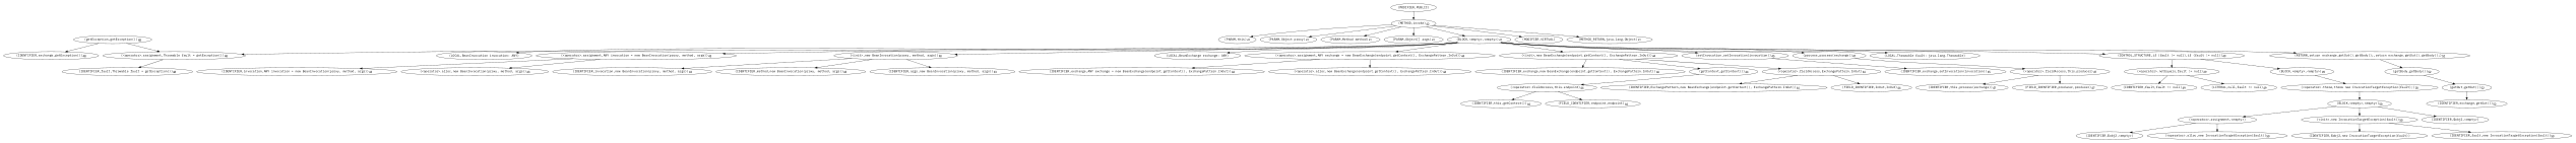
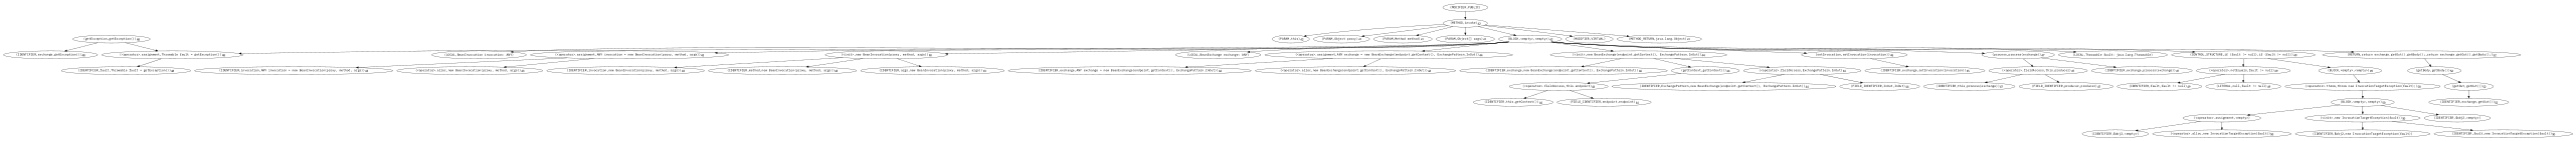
  digraph {
    fontname="IBM Plex Mono"
    node [fontname="IBM Plex Mono"]
    edge [fontname="IBM Plex Mono"]
    n1 [label=<(METHOD,invoke)<SUB>42</SUB>>]
    n2 [label=<(PARAM,this)<SUB>42</SUB>>]
    n3 [label=<(PARAM,Object proxy)<SUB>42</SUB>>]
    n4 [label=<(PARAM,Method method)<SUB>42</SUB>>]
    n5 [label=<(PARAM,Object[] args)<SUB>42</SUB>>]
    n6 [label=<(BLOCK,&lt;empty&gt;,&lt;empty&gt;)<SUB>42</SUB>>]
    n7 [label=<(MODIFIER,VIRTUAL)>]
    n8 [label=<(METHOD_RETURN,java.lang.Object)<SUB>42</SUB>>]
    n9 [label=<(LOCAL,BeanInvocation invocation: ANY)>]
    n10 [label=<(&lt;operator&gt;.assignment,ANY invocation = new BeanInvocation(proxy, method, args))<SUB>43</SUB>>]
    n11 [label=<(&lt;init&gt;,new BeanInvocation(proxy, method, args))<SUB>40</SUB>>]
    n12 [label=<(LOCAL,BeanExchange exchange: ANY)>]
    n13 [label=<(&lt;operator&gt;.assignment,ANY exchange = new BeanExchange(endpoint.getContext(), ExchangePattern.InOut))<SUB>44</SUB>>]
    n14 [label=<(&lt;init&gt;,new BeanExchange(endpoint.getContext(), ExchangePattern.InOut))<SUB>44</SUB>>]
    n15 [label=<(setInvocation,setInvocation(invocation))<SUB>45</SUB>>]
    n16 [label=<(process,process(exchange))<SUB>47</SUB>>]
    n17 [label=<(LOCAL,Throwable fault: java.lang.Throwable)>]
    n18 [label=<(&lt;operator&gt;.assignment,Throwable fault = getException())<SUB>48</SUB>>]
    n19 [label=<(CONTROL_STRUCTURE,if (fault != null),if (fault != null))<SUB>49</SUB>>]
    n20 [label=<(RETURN,return exchange.getOut().getBody();,return exchange.getOut().getBody();)<SUB>52</SUB>>]
    n21 [label=<(MODIFIER,PUBLIC)>]
    n22 [label=<(IDENTIFIER,invocation,ANY invocation = new BeanInvocation(proxy, method, args))<SUB>43</SUB>>]
    n23 [label=<(&lt;operator&gt;.alloc,new BeanInvocation(proxy, method, args))<SUB>43</SUB>>]
    n24 [label=<(IDENTIFIER,invocation,new BeanInvocation(proxy, method, args))<SUB>43</SUB>>]
    n25 [label=<(IDENTIFIER,method,new BeanInvocation(proxy, method, args))<SUB>43</SUB>>]
    n26 [label=<(IDENTIFIER,args,new BeanInvocation(proxy, method, args))<SUB>43</SUB>>]
    n27 [label=<(IDENTIFIER,exchange,ANY exchange = new BeanExchange(endpoint.getContext(), ExchangePattern.InOut))<SUB>44</SUB>>]
    n28 [label=<(&lt;operator&gt;.alloc,new BeanExchange(endpoint.getContext(), ExchangePattern.InOut))<SUB>44</SUB>>]
    n29 [label=<(IDENTIFIER,exchange,new BeanExchange(endpoint.getContext(), ExchangePattern.InOut))<SUB>44</SUB>>]
    n30 [label=<(getContext,getContext())<SUB>44</SUB>>]
    n31 [label=<(&lt;operator&gt;.fieldAccess,ExchangePattern.InOut)<SUB>44</SUB>>]
    n32 [label=<(IDENTIFIER,exchange,setInvocation(invocation))<SUB>45</SUB>>]
    n33 [label=<(&lt;operator&gt;.fieldAccess,this.producer)<SUB>47</SUB>>]
+   n34 [label=<(IDENTIFIER,exchange,process(exchange))<SUB>47</SUB>>]
    n35 [label=<(IDENTIFIER,fault,Throwable fault = getException())<SUB>48</SUB>>]
    n36 [label=<(&lt;operator&gt;.notEquals,fault != null)<SUB>29</SUB>>]
    n37 [label=<(BLOCK,&lt;empty&gt;,&lt;empty&gt;)<SUB>49</SUB>>]
    n38 [label=<(getBody,getBody())<SUB>52</SUB>>]
    n39 [label=<(&lt;operator&gt;.fieldAccess,this.endpoint)<SUB>44</SUB>>]
    n40 [label=<(IDENTIFIER,ExchangePattern,new BeanExchange(endpoint.getContext(), ExchangePattern.InOut))<SUB>44</SUB>>]
    n41 [label=<(FIELD_IDENTIFIER,InOut,InOut)<SUB>44</SUB>>]
    n42 [label=<(IDENTIFIER,this,getContext())<SUB>44</SUB>>]
    n43 [label=<(FIELD_IDENTIFIER,endpoint,endpoint)<SUB>44</SUB>>]
    n44 [label=<(IDENTIFIER,this,process(exchange))<SUB>47</SUB>>]
    n45 [label=<(FIELD_IDENTIFIER,producer,producer)<SUB>47</SUB>>]
    n46 [label=<(getException,getException())<SUB>48</SUB>>]
    n47 [label=<(IDENTIFIER,exchange,getException())<SUB>48</SUB>>]
    n48 [label=<(IDENTIFIER,fault,fault != null)<SUB>49</SUB>>]
    n49 [label=<(LITERAL,null,fault != null)<SUB>49</SUB>>]
    n50 [label=<(&lt;operator&gt;.throw,throw new InvocationTargetException(fault);)<SUB>50</SUB>>]
    n51 [label=<(BLOCK,&lt;empty&gt;,&lt;empty&gt;)<SUB>50</SUB>>]
    n52 [label=<(&lt;operator&gt;.assignment,&lt;empty&gt;)>]
    n53 [label=<(&lt;init&gt;,new InvocationTargetException(fault))<SUB>50</SUB>>]
    n54 [label=<(IDENTIFIER,$obj2,&lt;empty&gt;)>]
    n55 [label=<(IDENTIFIER,$obj2,&lt;empty&gt;)>]
    n56 [label=<(&lt;operator&gt;.alloc,new InvocationTargetException(fault))<SUB>50</SUB>>]
    n57 [label=<(IDENTIFIER,$obj2,new InvocationTargetException(fault))>]
    n58 [label=<(IDENTIFIER,fault,new InvocationTargetException(fault))<SUB>50</SUB>>]
    n59 [label=<(getOut,getOut())<SUB>52</SUB>>]
    n60 [label=<(IDENTIFIER,exchange,getOut())<SUB>52</SUB>>]
    n1 -> n2
    n1 -> n3
    n1 -> n4
    n1 -> n5
    n1 -> n6
    n1 -> n7
    n1 -> n8
    n6 -> n9
    n6 -> n10
    n6 -> n11
    n6 -> n12
    n6 -> n13
    n6 -> n14
    n6 -> n15
    n6 -> n16
    n6 -> n17
    n6 -> n18
    n6 -> n19
    n6 -> n20
    n10 -> n22
    n10 -> n23
    n11 -> n24
    n11 -> n25
    n11 -> n26
    n13 -> n27
    n13 -> n28
    n14 -> n29
    n14 -> n30
    n14 -> n31
    n15 -> n32
    n16 -> n33
+   n16 -> n34
    n18 -> n35
    n19 -> n36
    n19 -> n37
    n20 -> n38
    n21 -> n1
    n30 -> n39
    n31 -> n40
    n31 -> n41
    n33 -> n44
    n33 -> n45
    n36 -> n48
    n36 -> n49
    n37 -> n50
    n38 -> n59
    n39 -> n42
    n39 -> n43
    n46 -> n18
    n46 -> n47
    n50 -> n51
    n51 -> n52
    n51 -> n53
    n51 -> n54
    n52 -> n55
    n52 -> n56
    n53 -> n57
    n53 -> n58
    n59 -> n60
  }
